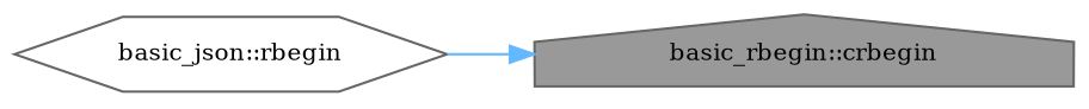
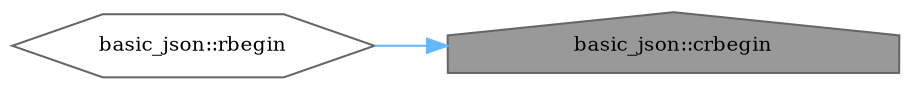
  digraph {
    rankdir=RL
    fontname="DejaVu Serif"
    node [fontname="DejaVu Serif" fontsize=10 style=filled]
-   n1 [color=gray40 fillcolor=grey60 fontcolor=black height=0.2 label="basic_rbegin::crbegin" shape=house width=0.4]
+   n1 [color=gray40 fillcolor=grey60 fontcolor=black height=0.2 label="basic_json::crbegin" shape=house width=0.4]
    n2 [color=grey40 fillcolor=white height=0.2 label="basic_json::rbegin" shape=hexagon width=0.4]
    n1 -> n2 [color=steelblue1 dir=back fontname="DejaVu Serif" fontsize=10 labelfontname=Helvetica labelfontsize=10 style=solid]
  }
